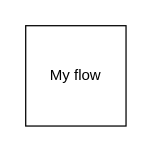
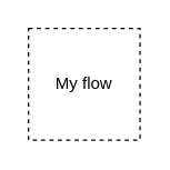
  <mxCell id="0" />
  <mxCell id="1" parent="0" />
- <mxCell id="2" value="My flow" style="whiteSpace=wrap;html=1;aspect=fixed;" vertex="1" parent="1"><mxGeometry x="20" y="20" width="80" height="80" as="geometry" /></mxCell>
+ <mxCell id="2" value="My flow" style="whiteSpace=wrap;html=1;aspect=fixed;dashed=1;" vertex="1" parent="1"><mxGeometry x="20" y="20" width="80" height="80" as="geometry" /></mxCell>
